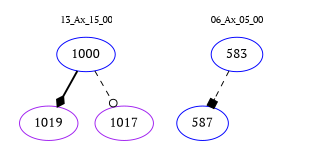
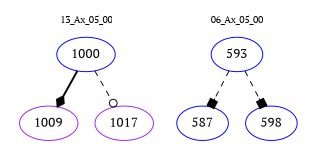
  digraph {
    fontname="PT Serif"
    node [color=blue fontname="PT Serif"]
    edge [arrowhead=box color=black fontname="PT Serif" style=dashed]
    n1 [label=1000]
-   n2 [color=purple label=1019]
+   n2 [color=purple label=1009]
    n3 [color=purple label=1017]
-   n4 [label=583]
+   n4 [label=593]
    n5 [label=587]
+   n6 [label=598]
    subgraph cluster_1 {
      color=white
      fontsize=10
-     label="13_Ax_15_00"
+     label="13_Ax_05_00"
      n1
      n2
      n3
    }
    subgraph cluster_2 {
      color=white
      fontsize=10
      label="06_Ax_05_00"
      n4
      n5
+     n6
    }
    n1 -> n2 [arrowhead=diamond style=bold]
    n1 -> n3 [arrowhead=odot]
    n4 -> n5
+   n4 -> n6
  }
